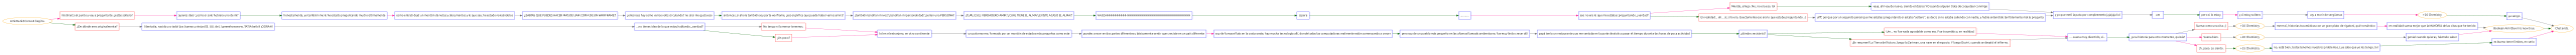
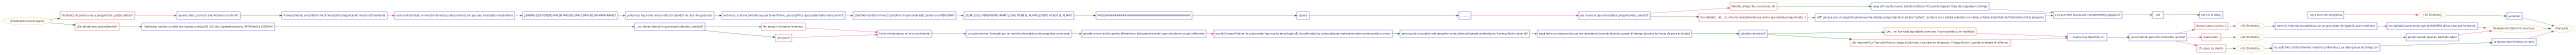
  digraph {
    fontname=Ubuntu
    rankdir=LR
    node [color=blue fontname=Ubuntu shape=box]
    edge [color=gray40 fontname=Ubuntu]
    "AmirRank3Convo4 begins." [color=orange shape=""]
    n2 [color=red label="Iré directo al punto y voy a preguntarte: ¿estás soltero?"]
    n3 [color=red label="¿De dónde eres originalmente?"]
    n4 [label="quieres decir ¿como si solo hubiera uno de mí?"]
    n5 [label="¡libertatia, nacido y criado! ¡los buenos y viejos EE. UU. de L! ¡yeeeehawwww, TATIA beibii! ¡OORAH!"]
    n6 [label="honestamente, yo también me lo he estado preguntando mucho últimamente"]
    n7 [label="...no tienes idea de lo que estoy hablando, ¿verdad?"]
    n8 [label="como entrati dejó un montón de notas y documentos y lo que sea, he estado revisándolos"]
    n9 [color=red label="No tengo ni la menor tenemos."]
    n10 [color=red label="¿Un poco?"]
    n11 [label="¡¿SABÍAS QUE PUEDES HACER MÁS DE UNA COPIA DE UN WARFRAME?!"]
    n12 [label="lol en el extranjero, en otro continente"]
    n13 [label="¿entonces hay como varios volts circulando? no sé si me gusta eso"]
    n14 [label="un país enorme, formado por un montón de estados más pequeños como este"]
    n15 [label="entonces, si ahora también soy parte warframe, ¿eso significa que puede haber varios amirs?"]
    n16 [label="puedes crecer en dos partes diferentes y básicamente sentir que creciste en un país diferente"]
    n17 [label="¿también tendrían mi voz? ¿tendrían mi personalidad? ¿serían una PERSONA?"]
    n18 [label="soy de furnace flats en la costa oeste, hay mucha tecnología allí, donde todas las computadoras realmente están comenzando a crecer"]
    n19 [label="¿CUÁL ES EL VERDADERO AMIR? ¿CUÁL TIENE EL ALMA? ¿EXISTE ACASO EL ALMA?!"]
    n20 [label="pero soy de un pueblo más pequeño en las afueras llamado amberstone, fue muy lindo crecer allí"]
    n21 [label=AAGGHHHHHHHHHHHHHHHHHHHHHHHHHHHHHHHHHHHHHHHHHH]
    n22 [label="papá tenía un restaurante y yo me sentaba en la parte de atrás a pasar el tiempo durante las horas de poca actividad"]
    n23 [label=espera]
    n24 [label="¿dónde creciste tú?"]
    n25 [label="..........."]
    n26 [color=red label="Um... no fue nada agradable como eso. Fue traumático, en realidad."]
    n27 [color=red label="¿En resumen? La Tierra del futuro, luego la Zariman, una nave en el espacio. Y luego Duviri, cuando se desató el infierno."]
    n28 [label="eso no era lo que me estabas preguntando, ¿verdad?"]
    n29 [label=".... suena muy divertido, sí..."]
    n30 [color=red label="Mierda, amigo. No, no era eso. lol"]
    n31 [color=red label="En realidad... eh... sí, sí lo era. Exactamente eso era lo que estaba preguntando. :)"]
    n32 [label="¿una historia para otro momento, quizás?"]
    n33 [label="vaya, ahí voy de nuevo, siendo el clásico YO cuando alguien trata de coquetear conmigo"]
    n34 [label="ufff, porque por un segundo pensé que me estabas preguntando si estaba \"soltero\", es decir, si no estaba saliendo con nadie, y había entendido terriblemente mal la pregunta"]
    n35 [color=red label="Suena como una cita. ;)"]
    n36 [color=red label="Suena bien."]
    n37 [color=red label="Eh, paso. Lo siento."]
    n38 [label="y yo que metí la pata por compleeeeeto jajajaja lol"]
    n39 [color=orange label="+20 Chemistry" shape=""]
    n40 [color=orange label="+20 Chemistry" shape=""]
    n41 [color=orange label="+35 Chemistry" shape=""]
    n42 [label=um]
    n43 [label="mmm sí, historias traumáticas con un gran plato de rigatoni, qué romántico"]
    n44 [label="genial cuando quieras, házmelo saber"]
    n45 [label="no, está bien, todos tenemos nuestros problemas, Lua sabe que yo los tengo, lol"]
    n46 [label="pero si lo estoy"]
    n47 [label="en realidad suena mejor que la MAYORÍA de las citas que he tenido"]
    n48 [color=orange label="Boolean AmirDuviri is now true." shape=""]
    n49 [label="es bueno tener límites, en serio"]
-   n50 [label="y sí estoy soltero"]
    "Chat ends." [color=orange shape=""]
    n52 [label="voy a morir de vergüenza"]
    n53 [color=orange label="+20 Chemistry" shape=""]
    n54 [label="ya vengo"]
-   "AmirRank3Convo4 begins." -> n2 [color=deeppink]
+   "AmirRank3Convo4 begins." -> n2 [color=darkgreen]
    "AmirRank3Convo4 begins." -> n3 [color=darkgreen]
    n2 -> n4 [color=deeppink]
    n3 -> n5
    n4 -> n6 [color=darkgreen]
    n5 -> n7
    n6 -> n8 [color=deeppink]
    n7 -> n9
    n7 -> n10 [color=darkgreen]
    n8 -> n11
    n9 -> n12 [color=deeppink]
    n10 -> n12 [color=deeppink]
    n11 -> n13
    n12 -> n14
    n13 -> n15 [color=darkgreen]
    n14 -> n16
    n15 -> n17
    n16 -> n18 [color=deeppink]
    n17 -> n19
    n18 -> n20 [color=darkgreen]
    n19 -> n21 [color=darkgreen]
    n20 -> n22
    n21 -> n23 [color=darkgreen]
    n22 -> n24 [color=darkgreen]
    n23 -> n25 [color=darkgreen]
    n24 -> n26 [color=darkgreen]
    n24 -> n27 [color=darkgreen]
    n25 -> n28 [color=deeppink]
    n26 -> n29 [color=deeppink]
    n27 -> n29
    n28 -> n30 [color=deeppink]
    n28 -> n31 [color=darkgreen]
    n29 -> n32 [color=darkgreen]
    n30 -> n33 [color=darkgreen]
    n31 -> n34
    n32 -> n35
    n32 -> n36 [color=deeppink]
    n32 -> n37 [color=deeppink]
    n33 -> n38
    n34 -> n38
    n35 -> n39
    n36 -> n40
    n37 -> n41 [color=darkgreen]
    n38 -> n42
    n39 -> n43
    n40 -> n44
    n41 -> n45 [color=darkgreen]
    n42 -> n46 [color=darkgreen]
    n43 -> n47 [color=deeppink]
    n44 -> n48 [color=deeppink]
    n45 -> n49 [color=darkgreen]
-   n46 -> n50 [color=deeppink]
    n47 -> n48
    n48 -> "Chat ends." [color=darkgreen]
    n49 -> "Chat ends." [color=deeppink]
-   n50 -> n52
    n52 -> n53 [color=deeppink]
    n53 -> n54 [color=darkgreen]
    n54 -> "Chat ends."
  }
